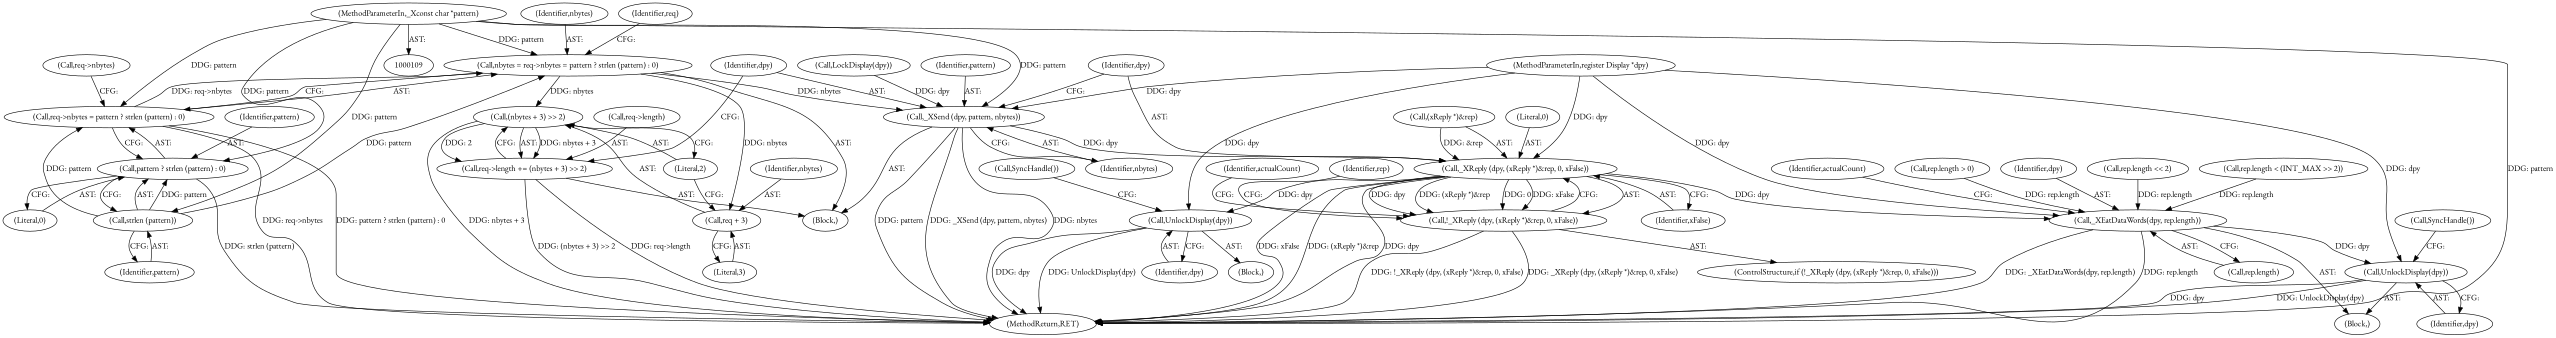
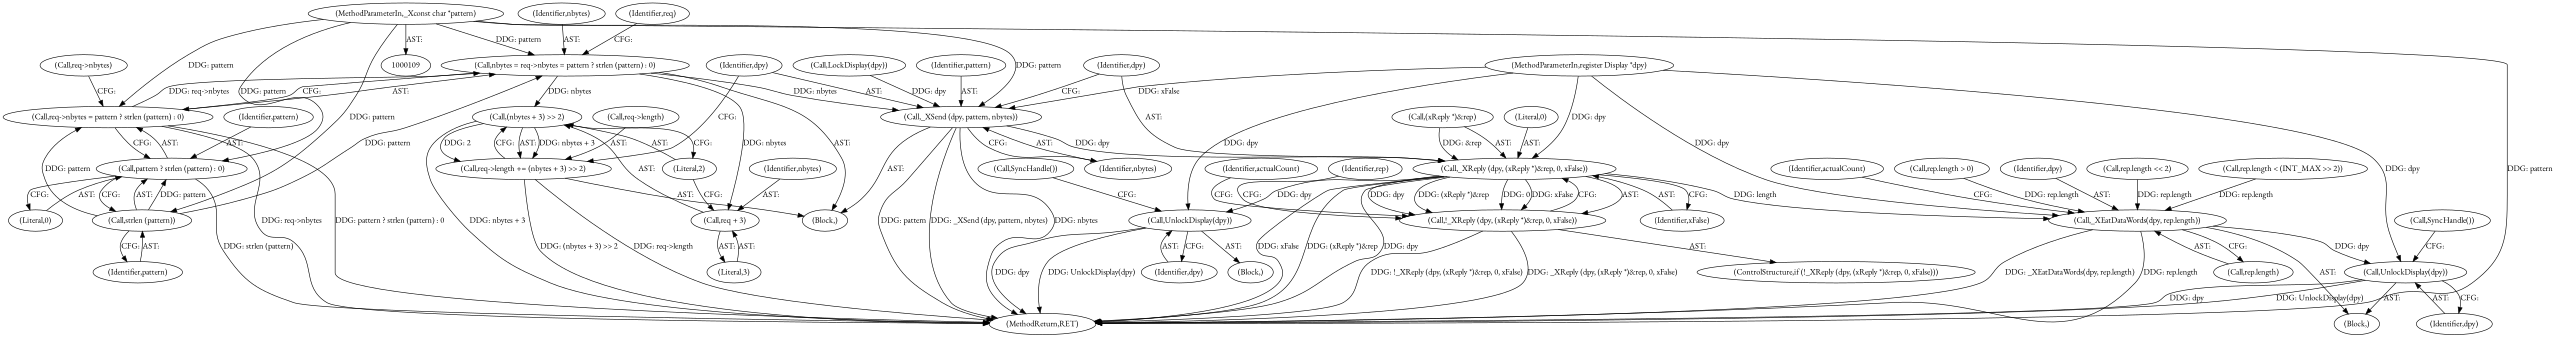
  digraph {
    fontname="EB Garamond"
    node [fontname="EB Garamond"]
    edge [fontname="EB Garamond"]
    n1 [label="(MethodParameterIn,_Xconst char *pattern)"]
    n2 [label="(Call,nbytes = req->nbytes = pattern ? strlen (pattern) : 0)"]
    n3 [label="(Call,_XSend (dpy, pattern, nbytes))"]
    n4 [label="(Call,req->nbytes = pattern ? strlen (pattern) : 0)"]
    n5 [label="(Call,pattern ? strlen (pattern) : 0)"]
    n6 [label="(Call,strlen (pattern))"]
    n7 [label="(MethodReturn,RET)"]
    1000109
    n9 [label="(Call,(nbytes + 3) >> 2)"]
    n10 [label="(Call,req + 3)"]
    n11 [label="(Block,)"]
    n12 [label="(Call,_XReply (dpy, (xReply *)&rep, 0, xFalse))"]
    n13 [label="(Identifier,nbytes)"]
    n14 [label="(Literal,0)"]
    n15 [label="(Identifier,pattern)"]
    n16 [label="(Call,req->length += (nbytes + 3) >> 2)"]
    n17 [label="(Literal,2)"]
    n18 [label="(Literal,3)"]
    n19 [label="(Call,!_XReply (dpy, (xReply *)&rep, 0, xFalse))"]
    n20 [label="(Call,UnlockDisplay(dpy))"]
    n21 [label="(Call,_XEatDataWords(dpy, rep.length))"]
    n22 [label="(Identifier,xFalse)"]
    n23 [label="(ControlStructure,if (!_XReply (dpy, (xReply *)&rep, 0, xFalse)))"]
    n24 [label="(Identifier,dpy)"]
    n25 [label="(Block,)"]
    n26 [label="(Call,UnlockDisplay(dpy))"]
    n27 [label="(Call,rep.length)"]
    n28 [label="(Block,)"]
    n29 [label="(Identifier,dpy)"]
    n30 [label="(Identifier,actualCount)"]
    n31 [label="(Call,req->length)"]
    n32 [label="(Call,LockDisplay(dpy))"]
    n33 [label="(Call,rep.length << 2)"]
    n34 [label="(Identifier,req)"]
    n35 [label="(Call,rep.length < (INT_MAX >> 2))"]
    n36 [label="(Identifier,dpy)"]
    n37 [label="(Identifier,pattern)"]
    n38 [label="(Call,(xReply *)&rep)"]
    n39 [label="(Identifier,dpy)"]
    n40 [label="(Call,SyncHandle())"]
    n41 [label="(Identifier,pattern)"]
    n42 [label="(Identifier,nbytes)"]
    n43 [label="(Identifier,actualCount)"]
    n44 [label="(Identifier,rep)"]
    n45 [label="(Call,rep.length > 0)"]
    n46 [label="(Identifier,nbytes)"]
    n47 [label="(Call,SyncHandle())"]
    n48 [label="(MethodParameterIn,register Display *dpy)"]
    n49 [label="(Call,req->nbytes)"]
    n50 [label="(Literal,0)"]
    n51 [label="(Identifier,dpy)"]
    n1 -> n2 [label="DDG: pattern"]
    n1 -> n3 [label="DDG: pattern"]
    n1 -> n4 [label="DDG: pattern"]
    n1 -> n5 [label="DDG: pattern"]
    n1 -> n6 [label="DDG: pattern"]
    n1 -> n7 [label="DDG: pattern"]
    n1 -> 1000109 [label="AST: "]
    n2 -> n3 [label="DDG: nbytes"]
    n2 -> n4 [label="CFG: "]
    n2 -> n9 [label="DDG: nbytes"]
    n2 -> n10 [label="DDG: nbytes"]
    n2 -> n11 [label="AST: "]
    n3 -> n7 [label="DDG: _XSend (dpy, pattern, nbytes)"]
    n3 -> n7 [label="DDG: nbytes"]
    n3 -> n7 [label="DDG: pattern"]
    n3 -> n11 [label="AST: "]
    n3 -> n12 [label="DDG: dpy"]
    n3 -> n13 [label="CFG: "]
    n4 -> n2 [label="AST: "]
    n4 -> n2 [label="DDG: req->nbytes"]
    n4 -> n5 [label="CFG: "]
    n4 -> n7 [label="DDG: req->nbytes"]
    n4 -> n7 [label="DDG: pattern ? strlen (pattern) : 0"]
    n5 -> n4 [label="AST: "]
    n5 -> n6 [label="CFG: "]
    n5 -> n7 [label="DDG: strlen (pattern)"]
    n5 -> n14 [label="CFG: "]
    n6 -> n2 [label="DDG: pattern"]
    n6 -> n4 [label="DDG: pattern"]
    n6 -> n5 [label="AST: "]
    n6 -> n5 [label="DDG: pattern"]
    n6 -> n15 [label="CFG: "]
    n9 -> n7 [label="DDG: nbytes + 3"]
    n9 -> n16 [label="AST: "]
    n9 -> n16 [label="DDG: nbytes + 3"]
    n9 -> n16 [label="DDG: 2"]
    n9 -> n17 [label="CFG: "]
    n10 -> n9 [label="AST: "]
-   n10 -> n18 [label="CFG: "]
+   n10 -> n18 [label="AST: "]
    n12 -> n7 [label="DDG: xFalse"]
    n12 -> n7 [label="DDG: (xReply *)&rep"]
    n12 -> n7 [label="DDG: dpy"]
    n12 -> n19 [label="AST: "]
    n12 -> n19 [label="DDG: dpy"]
    n12 -> n19 [label="DDG: (xReply *)&rep"]
    n12 -> n19 [label="DDG: 0"]
    n12 -> n19 [label="DDG: xFalse"]
    n12 -> n20 [label="DDG: dpy"]
-   n12 -> n21 [label="DDG: dpy"]
+   n12 -> n21 [label="DDG: length"]
    n12 -> n22 [label="CFG: "]
    n13 -> n3 [label="AST: "]
    n14 -> n5 [label="AST: "]
    n15 -> n6 [label="AST: "]
    n16 -> n7 [label="DDG: req->length"]
    n16 -> n7 [label="DDG: (nbytes + 3) >> 2"]
    n16 -> n9 [label="CFG: "]
    n16 -> n11 [label="AST: "]
    n17 -> n9 [label="AST: "]
    n17 -> n10 [label="CFG: "]
    n18 -> n10 [label="AST: "]
    n19 -> n7 [label="DDG: !_XReply (dpy, (xReply *)&rep, 0, xFalse)"]
    n19 -> n7 [label="DDG: _XReply (dpy, (xReply *)&rep, 0, xFalse)"]
    n19 -> n12 [label="CFG: "]
    n19 -> n23 [label="AST: "]
    n20 -> n7 [label="DDG: dpy"]
    n20 -> n7 [label="DDG: UnlockDisplay(dpy)"]
    n20 -> n24 [label="CFG: "]
    n20 -> n25 [label="AST: "]
    n21 -> n7 [label="DDG: _XEatDataWords(dpy, rep.length)"]
    n21 -> n7 [label="DDG: rep.length"]
    n21 -> n26 [label="DDG: dpy"]
    n21 -> n27 [label="CFG: "]
    n21 -> n28 [label="AST: "]
    n22 -> n12 [label="AST: "]
    n24 -> n20 [label="AST: "]
    n26 -> n7 [label="DDG: dpy"]
    n26 -> n7 [label="DDG: UnlockDisplay(dpy)"]
    n26 -> n28 [label="AST: "]
    n26 -> n29 [label="CFG: "]
    n27 -> n21 [label="AST: "]
    n29 -> n26 [label="AST: "]
    n30 -> n19 [label="CFG: "]
    n31 -> n16 [label="AST: "]
    n32 -> n3 [label="DDG: dpy"]
    n33 -> n21 [label="DDG: rep.length"]
    n34 -> n2 [label="CFG: "]
    n35 -> n21 [label="DDG: rep.length"]
    n36 -> n3 [label="CFG: "]
    n36 -> n12 [label="AST: "]
    n37 -> n5 [label="AST: "]
    n38 -> n12 [label="AST: "]
    n38 -> n12 [label="DDG: &rep"]
    n39 -> n3 [label="AST: "]
    n39 -> n16 [label="CFG: "]
    n40 -> n20 [label="CFG: "]
    n41 -> n3 [label="AST: "]
    n42 -> n10 [label="AST: "]
    n43 -> n21 [label="CFG: "]
    n44 -> n19 [label="CFG: "]
    n45 -> n21 [label="DDG: rep.length"]
    n46 -> n2 [label="AST: "]
    n47 -> n26 [label="CFG: "]
-   n48 -> n3 [label="DDG: dpy"]
+   n48 -> n3 [label="DDG: xFalse"]
    n48 -> n12 [label="DDG: dpy"]
    n48 -> n20 [label="DDG: dpy"]
    n48 -> n21 [label="DDG: dpy"]
    n48 -> n26 [label="DDG: dpy"]
    n49 -> n4 [label="CFG: "]
    n50 -> n12 [label="AST: "]
    n51 -> n21 [label="AST: "]
  }
